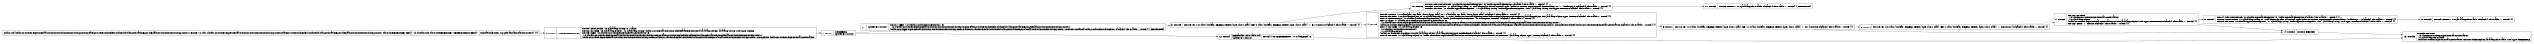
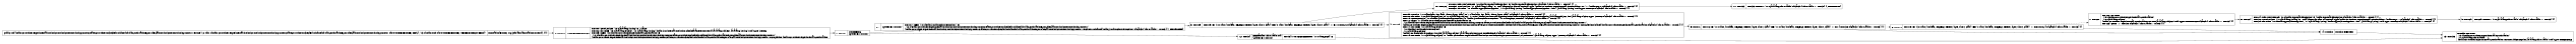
  digraph {
    rankdir=LR
    node [shape=record]
    n1 [label="{0\:\ 0x0000|MTH_ENTER_BLOCK\l|0x0000: CONST_STR  (r0 I:java.lang.String) =  \"value\" \l0x0002: INVOKE  (r3 I:java.lang.Object), (r0 I:java.lang.String) kotlin.jvm.internal.Intrinsics.checkParameterIsNotNull(java.lang.Object, java.lang.String):void type: STATIC \l0x0005: IGET  (r3 I:kotlin.coroutines.experimental.Continuation) = \l  (r2 I:kotlin.coroutines.experimental.intrinsics.IntrinsicsKt__IntrinsicsJvmKt$createCoroutineUnchecked$$inlined$buildContinuationByInvokeCall$IntrinsicsKt__IntrinsicsJvmKt$1)\l kotlin.coroutines.experimental.intrinsics.IntrinsicsKt__IntrinsicsJvmKt$createCoroutineUnchecked$$inlined$buildContinuationByInvokeCall$IntrinsicsKt__IntrinsicsJvmKt$1.$completion kotlin.coroutines.experimental.Continuation \l}"]
    n2 [label="{1\:\ 0x0007|SYNTHETIC\lSplitter:B:1:0x0007\l}"]
    n3 [label="{2\:\ ?|Splitter:B:1:0x0007\l|0x0007: IGET  (r0 I:kotlin.jvm.functions.Function1) = \l  (r2 I:kotlin.coroutines.experimental.intrinsics.IntrinsicsKt__IntrinsicsJvmKt$createCoroutineUnchecked$$inlined$buildContinuationByInvokeCall$IntrinsicsKt__IntrinsicsJvmKt$1)\l kotlin.coroutines.experimental.intrinsics.IntrinsicsKt__IntrinsicsJvmKt$createCoroutineUnchecked$$inlined$buildContinuationByInvokeCall$IntrinsicsKt__IntrinsicsJvmKt$1.receiver$0$inlined kotlin.jvm.functions.Function1 A[Catch:\{ Throwable \-\> 0x0034 \}, TRY_ENTER]\l}"]
    n4 [label="{12\:\ 0x0034|ExcHandler: Throwable null\lSplitter:B:1:0x0007\l|0x0034: MOVE_EXCEPTION  (r0 I:?[OBJECT]) =  \l}"]
    n5 [label="{3\:\ 0x0009|0x0009: IF  (r0 I:?[int, boolean, OBJECT, ARRAY, byte, short, char]) == (0 ?[int, boolean, OBJECT, ARRAY, byte, short, char])  \-\> B:10:0x002c A[Catch:\{ Throwable \-\> 0x0034 \}]\l}"]
    n6 [label="{13\:\ 0x0035|0x0035: INVOKE  \l  (r3 I:kotlin.coroutines.experimental.Continuation)\l  (r0 I:java.lang.Throwable)\l kotlin.coroutines.experimental.Continuation.resumeWithException(java.lang.Throwable):void type: INTERFACE \l}"]
    n7 [label="{4\:\ 0x000b|0x000b: CONST  (r1 I:?[boolean, int, float, short, byte, char]) = (1 ?[boolean, int, float, short, byte, char]) A[Catch:\{ Throwable \-\> 0x0034 \}]\l0x000c: INVOKE  (r0 I:java.lang.Object) = (r0 I:java.lang.Object), (r1 I:int) kotlin.jvm.internal.TypeIntrinsics.beforeCheckcastToFunctionOfArity(java.lang.Object, int):java.lang.Object type: STATIC A[Catch:\{ Throwable \-\> 0x0034 \}]\l0x0010: CHECK_CAST  (r0 I:kotlin.jvm.functions.Function1) = (kotlin.jvm.functions.Function1) (r0 I:?[OBJECT, ARRAY]) A[Catch:\{ Throwable \-\> 0x0034 \}]\l0x0012: IGET  (r1 I:kotlin.coroutines.experimental.Continuation) = \l  (r2 I:kotlin.coroutines.experimental.intrinsics.IntrinsicsKt__IntrinsicsJvmKt$createCoroutineUnchecked$$inlined$buildContinuationByInvokeCall$IntrinsicsKt__IntrinsicsJvmKt$1)\l kotlin.coroutines.experimental.intrinsics.IntrinsicsKt__IntrinsicsJvmKt$createCoroutineUnchecked$$inlined$buildContinuationByInvokeCall$IntrinsicsKt__IntrinsicsJvmKt$1.$completion$inlined kotlin.coroutines.experimental.Continuation A[Catch:\{ Throwable \-\> 0x0034 \}]\l0x0014: INVOKE  (r0 I:java.lang.Object) = \l  (r0 I:kotlin.jvm.functions.Function1)\l  (r1 I:java.lang.Object)\l kotlin.jvm.functions.Function1.invoke(java.lang.Object):java.lang.Object type: INTERFACE A[Catch:\{ Throwable \-\> 0x0034 \}]\l0x0018: INVOKE  (r1 I:java.lang.Object) =  kotlin.coroutines.experimental.intrinsics.IntrinsicsKt.getCOROUTINE_SUSPENDED():java.lang.Object type: STATIC A[Catch:\{ Throwable \-\> 0x0034 \}]\l}"]
    n8 [label="{10\:\ 0x002c|0x002c: NEW_INSTANCE  (r0 I:kotlin.TypeCastException) =  kotlin.TypeCastException A[Catch:\{ Throwable \-\> 0x0034 \}]\l0x002e: CONST_STR  (r1 I:java.lang.String) =  \"null cannot be cast to non\-null type (kotlin.coroutines.experimental.Continuation\<T\>) \-\> kotlin.Any?\" A[Catch:\{ Throwable \-\> 0x0034 \}]\l0x0030: INVOKE  (r0 I:kotlin.TypeCastException), (r1 I:java.lang.String) kotlin.TypeCastException.\<init\>(java.lang.String):void type: DIRECT A[Catch:\{ Throwable \-\> 0x0034 \}]\l}"]
    n9 [label="{5\:\ 0x001c|0x001c: IF  (r0 I:?[int, boolean, OBJECT, ARRAY, byte, short, char]) == (r1 I:?[int, boolean, OBJECT, ARRAY, byte, short, char])  \-\> B:14:0x0038 A[Catch:\{ Throwable \-\> 0x0034 \}]\l}"]
    n10 [label="{11\:\ 0x0033|0x0033: THROW  (r0 I:java.lang.Throwable) A[Catch:\{ Throwable \-\> 0x0034 \}, TRY_LEAVE]\l}"]
    n11 [label="{6\:\ 0x001e|0x001e: IF  (r3 I:?[int, boolean, OBJECT, ARRAY, byte, short, char]) == (0 ?[int, boolean, OBJECT, ARRAY, byte, short, char])  \-\> B:8:0x0024 A[Catch:\{ Throwable \-\> 0x0034 \}]\l}"]
    n12 [label="{14\:\ 0x0038|0x0038: RETURN   \l}"]
    n13 [label="{7\:\ 0x0020|0x0020: INVOKE  \l  (r3 I:kotlin.coroutines.experimental.Continuation)\l  (r0 I:java.lang.Object)\l kotlin.coroutines.experimental.Continuation.resume(java.lang.Object):void type: INTERFACE A[Catch:\{ Throwable \-\> 0x0034 \}]\l0x0023: GOTO  \-\> 0x0038 A[Catch:\{ Throwable \-\> 0x0034 \}]\l}"]
    n14 [label="{8\:\ 0x0024|0x0024: NEW_INSTANCE  (r0 I:kotlin.TypeCastException) =  kotlin.TypeCastException A[Catch:\{ Throwable \-\> 0x0034 \}]\l0x0026: CONST_STR  (r1 I:java.lang.String) =  \"null cannot be cast to non\-null type kotlin.coroutines.experimental.Continuation\<kotlin.Any?\>\" A[Catch:\{ Throwable \-\> 0x0034 \}]\l0x0028: INVOKE  (r0 I:kotlin.TypeCastException), (r1 I:java.lang.String) kotlin.TypeCastException.\<init\>(java.lang.String):void type: DIRECT A[Catch:\{ Throwable \-\> 0x0034 \}]\l}"]
    n15 [label="{9\:\ 0x002b|0x002b: THROW  (r0 I:java.lang.Throwable) A[Catch:\{ Throwable \-\> 0x0034 \}]\l}"]
    n16 [label="{public void kotlin.coroutines.experimental.intrinsics.IntrinsicsKt__IntrinsicsJvmKt$createCoroutineUnchecked$$inlined$buildContinuationByInvokeCall$IntrinsicsKt__IntrinsicsJvmKt$1.resume((r2 'this' I:kotlin.coroutines.experimental.intrinsics.IntrinsicsKt__IntrinsicsJvmKt$createCoroutineUnchecked$$inlined$buildContinuationByInvokeCall$IntrinsicsKt__IntrinsicsJvmKt$1 A[IMMUTABLE_TYPE, THIS]), (r3 I:kotlin.Unit A[IMMUTABLE_TYPE, METHOD_ARGUMENT]))  | Annotation[BUILD, org.jetbrains.annotations.NotNull, \{\}]\l}"]
    n1 -> n2
    n2 -> n3
    n2 -> n4
    n3 -> n5
    n4 -> n6
    n5 -> n7 [style=dashed]
    n5 -> n8
    n7 -> n9
    n8 -> n10
    n9 -> n11 [style=dashed]
    n9 -> n12
    n11 -> n13 [style=dashed]
    n12 -> n6
-   n13 -> n12
+   n11 -> n12
    n13 -> n14
    n14 -> n15
    n16 -> n1
  }
